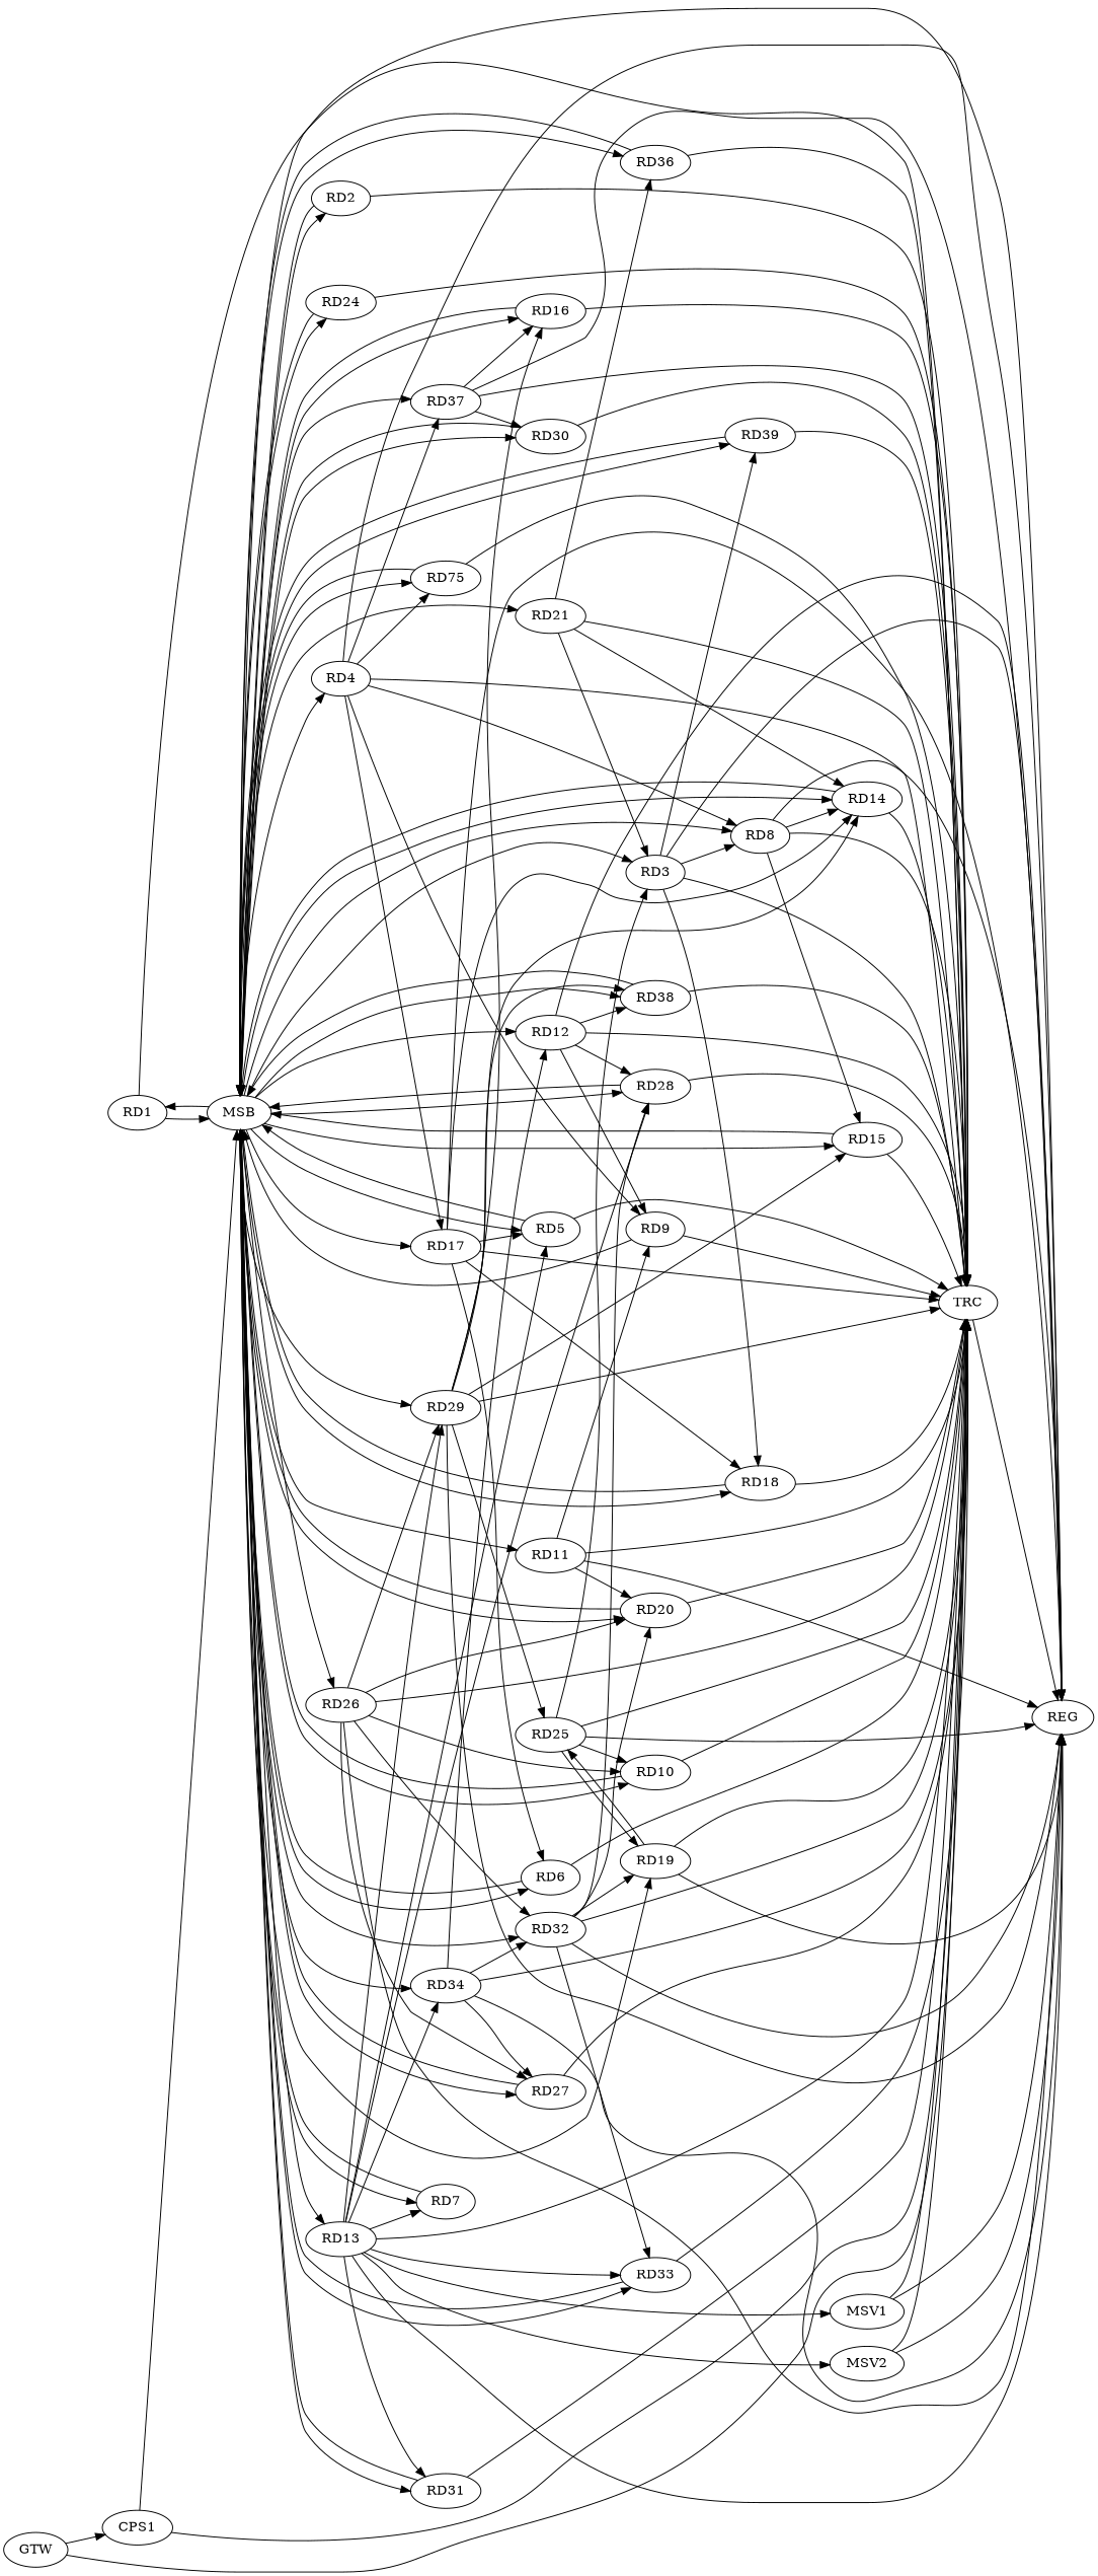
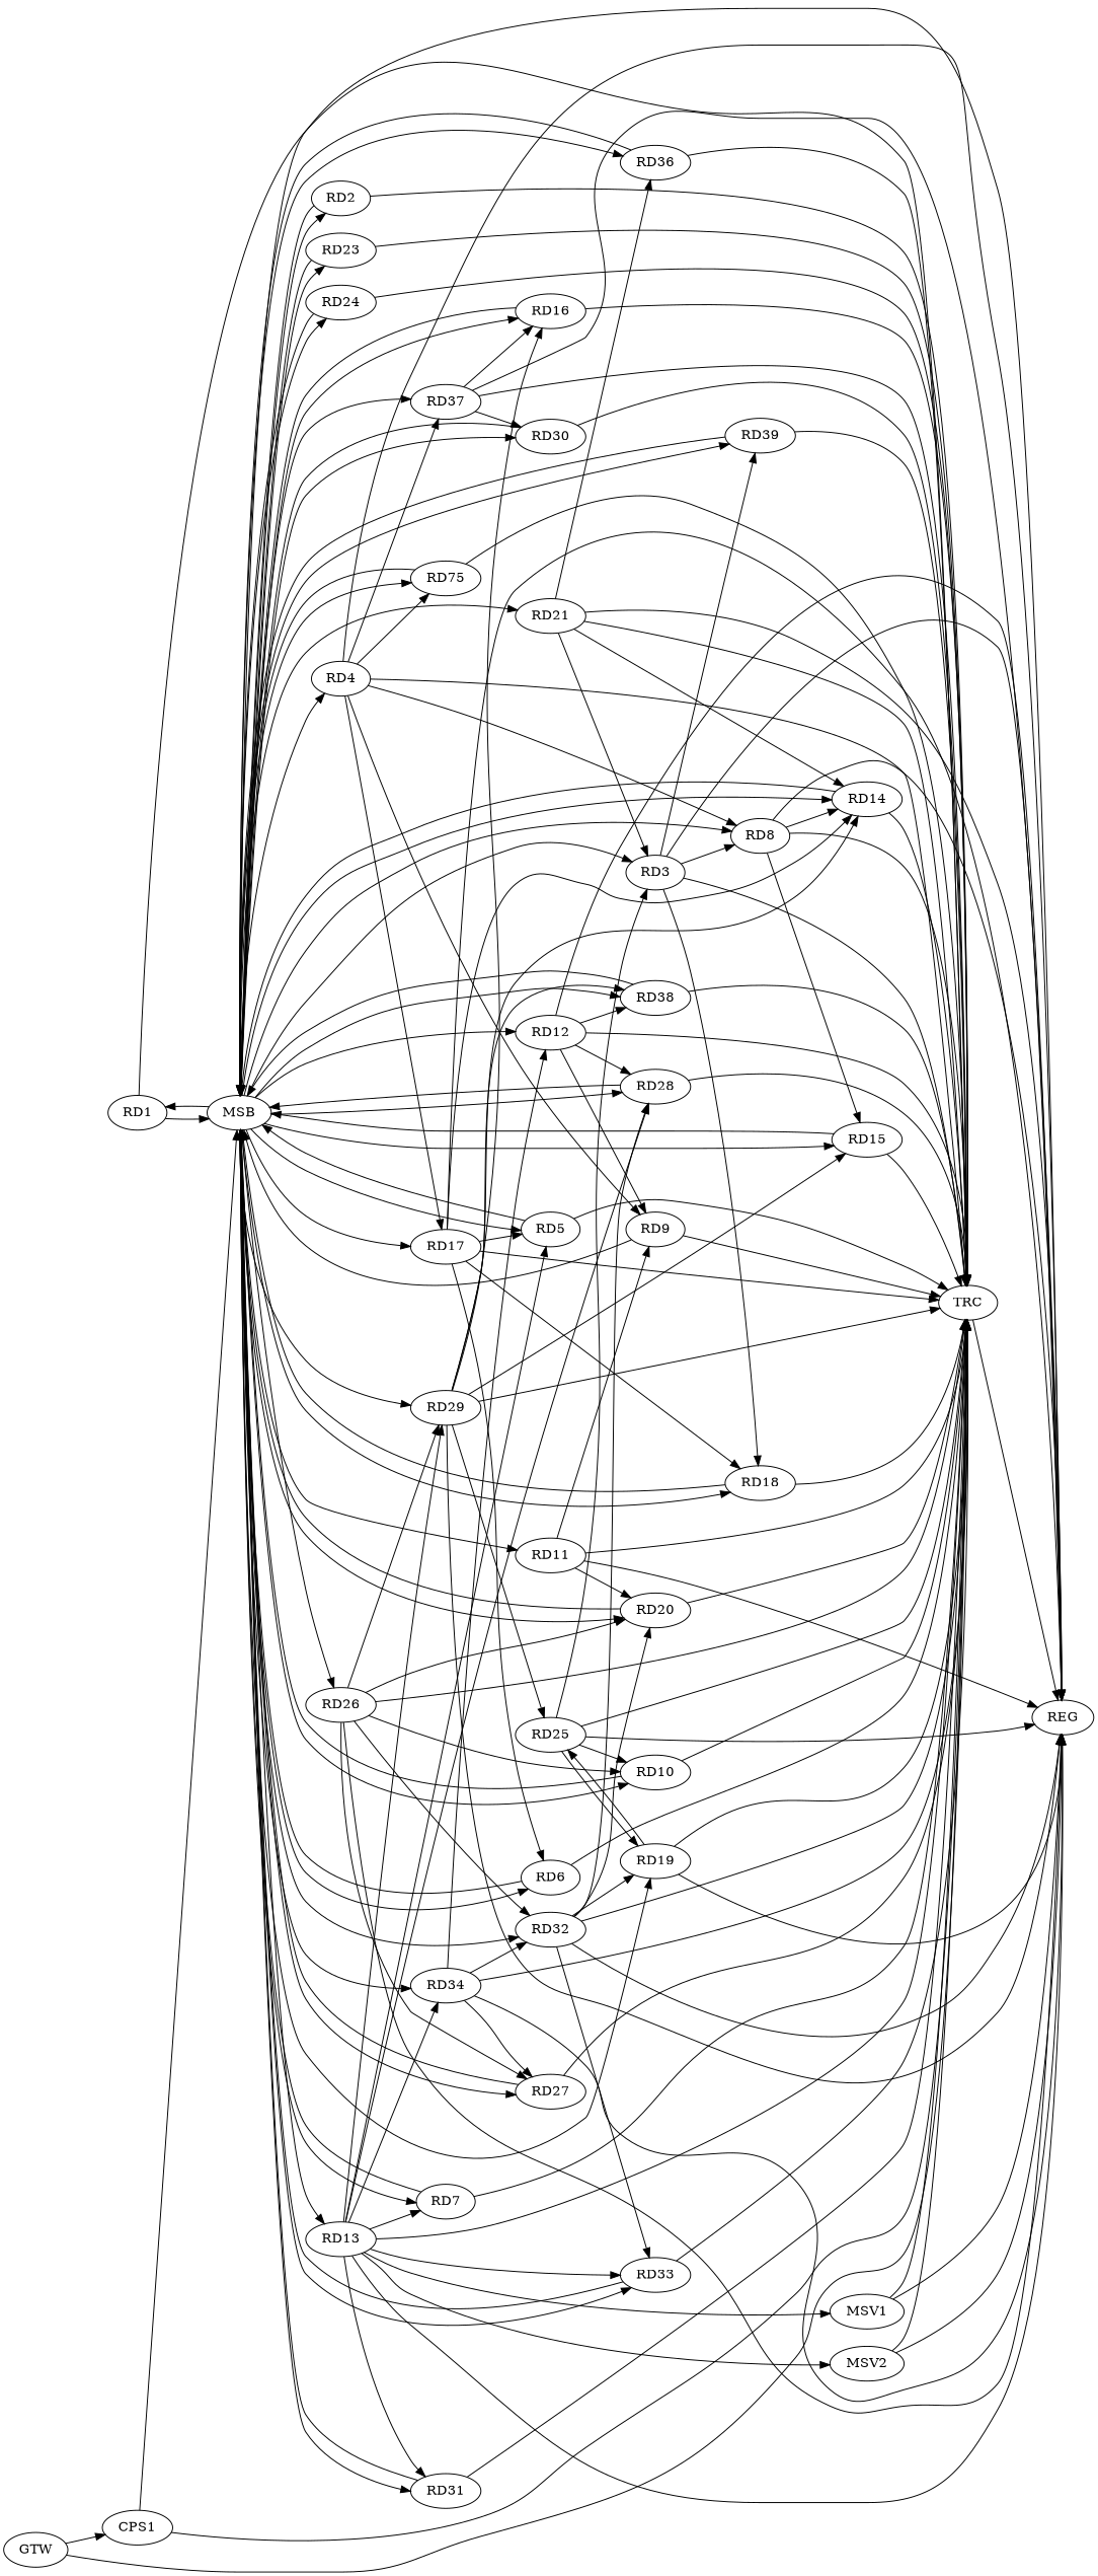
  strict digraph {
    rankdir=LR
    n1 [label=RD1]
    n2 [label=MSB]
    n3 [label=TRC]
    n4 [label=RD2]
    n5 [label=RD3]
    n6 [label=RD8]
    n7 [label=RD18]
    n8 [label=RD39]
    n9 [label=REG]
    n10 [label=RD4]
    n11 [label=RD17]
    n12 [label=RD75]
    n13 [label=RD37]
    n14 [label=RD5]
    n15 [label=RD6]
    n16 [label=RD7]
    n17 [label=RD14]
    n18 [label=RD15]
    n19 [label=RD10]
    n20 [label=RD11]
    n21 [label=RD20]
    n22 [label=RD12]
    n23 [label=RD28]
    n24 [label=RD38]
    n25 [label=RD13]
    n26 [label=RD29]
    n27 [label=RD31]
    n28 [label=RD33]
    n29 [label=RD34]
    n30 [label=RD16]
    n31 [label=RD19]
    n32 [label=RD21]
    n33 [label=RD36]
+   n34 [label=RD23]
    n35 [label=RD24]
    n36 [label=RD26]
    n37 [label=RD27]
    n38 [label=RD32]
    n39 [label=RD30]
    n40 [label=RD9]
    n41 [label=MSV1]
    n42 [label=MSV2]
    n43 [label=RD25]
    n44 [label=CPS1]
    n45 [label=GTW]
    n1 -> n2
    n1 -> n3
    n2 -> n1
    n2 -> n4
    n2 -> n5
    n2 -> n6
    n2 -> n7
    n2 -> n8
    n2 -> n9
    n2 -> n10
    n2 -> n11
    n2 -> n12
    n2 -> n13
    n2 -> n14
    n2 -> n15
    n2 -> n16
    n2 -> n17
    n2 -> n18
    n2 -> n19
    n2 -> n20
    n2 -> n21
    n2 -> n22
    n2 -> n23
    n2 -> n24
    n2 -> n25
    n2 -> n26
    n2 -> n27
    n2 -> n28
    n2 -> n29
    n2 -> n30
    n2 -> n31
    n2 -> n32
    n2 -> n33
+   n2 -> n34
    n2 -> n35
    n2 -> n36
    n2 -> n37
    n2 -> n38
    n2 -> n39
    n3 -> n9
    n4 -> n2
    n4 -> n3
    n5 -> n3
    n5 -> n6
    n5 -> n7
    n5 -> n8
    n5 -> n9
    n6 -> n3
    n6 -> n9
    n6 -> n17
    n6 -> n18
    n7 -> n2
    n7 -> n3
    n8 -> n2
    n8 -> n3
    n10 -> n3
    n10 -> n6
    n10 -> n9
    n10 -> n11
    n10 -> n12
    n10 -> n13
    n10 -> n40
    n11 -> n3
    n11 -> n7
    n11 -> n9
    n11 -> n14
    n11 -> n15
    n11 -> n17
    n12 -> n2
    n12 -> n3
    n13 -> n3
    n13 -> n9
    n13 -> n30
    n13 -> n39
    n14 -> n2
    n14 -> n3
    n15 -> n2
    n15 -> n3
    n16 -> n2
+   n16 -> n3
    n17 -> n2
    n17 -> n3
    n18 -> n2
    n18 -> n3
    n19 -> n2
    n19 -> n3
    n20 -> n3
    n20 -> n9
    n20 -> n21
    n20 -> n40
    n21 -> n2
    n21 -> n3
    n22 -> n3
    n22 -> n9
    n22 -> n23
    n22 -> n24
    n22 -> n40
    n23 -> n2
    n23 -> n3
    n24 -> n2
    n24 -> n3
    n25 -> n3
    n25 -> n9
    n25 -> n14
    n25 -> n16
    n25 -> n23
    n25 -> n26
    n25 -> n27
    n25 -> n28
    n25 -> n29
    n25 -> n41
    n25 -> n42
    n26 -> n3
    n26 -> n9
    n26 -> n17
    n26 -> n18
    n26 -> n24
    n26 -> n30
    n26 -> n43
    n27 -> n2
    n27 -> n3
    n28 -> n2
    n28 -> n3
    n29 -> n3
    n29 -> n9
    n29 -> n22
    n29 -> n37
    n29 -> n38
    n30 -> n2
    n30 -> n3
    n31 -> n3
    n31 -> n9
    n31 -> n43
    n32 -> n3
    n32 -> n5
+   n32 -> n9
    n32 -> n17
    n32 -> n33
    n33 -> n2
    n33 -> n3
+   n34 -> n2
+   n34 -> n3
    n35 -> n2
    n35 -> n3
    n36 -> n3
    n36 -> n9
    n36 -> n19
    n36 -> n21
    n36 -> n26
    n36 -> n37
    n36 -> n38
    n37 -> n2
    n37 -> n3
    n38 -> n3
    n38 -> n9
    n38 -> n21
    n38 -> n23
    n38 -> n28
    n38 -> n31
    n39 -> n2
    n39 -> n3
    n40 -> n2
    n40 -> n3
    n41 -> n3
    n41 -> n9
    n42 -> n3
    n42 -> n9
    n43 -> n3
    n43 -> n5
    n43 -> n9
    n43 -> n19
    n43 -> n31
    n44 -> n2
    n44 -> n3
    n45 -> n3
    n45 -> n44
  }
